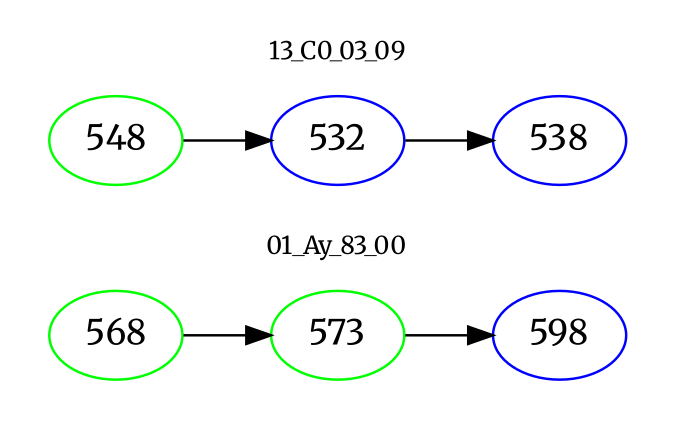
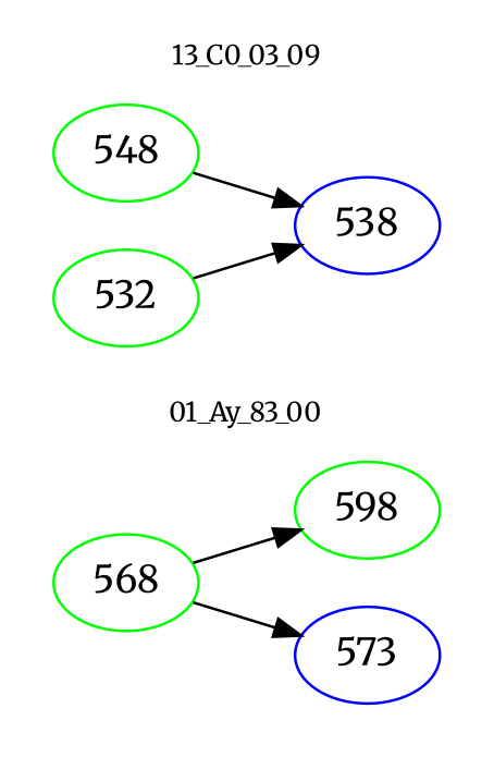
  digraph {
    fontname=Merriweather
    rankdir=LR
    node [color=blue fontname=Merriweather]
    edge [color=black fontname=Merriweather]
    n1 [color=green label=568]
-   n2 [color=green label=573]
-   n3 [label=598]
+   n2 [label=573]
+   n3 [color=green label=598]
    n4 [color=green label=548]
-   n5 [label=532]
+   n5 [color=green label=532]
    n6 [label=538]
    subgraph cluster_1 {
      color=white
      fontsize=10
      label="01_Ay_83_00"
      n1
      n2
      n3
    }
    subgraph cluster_2 {
      color=white
      fontsize=10
      label="13_C0_03_09"
      n4
      n5
      n6
    }
    n1 -> n2
-   n2 -> n3
-   n4 -> n5
+   n1 -> n3
+   n4 -> n6
    n5 -> n6
  }
